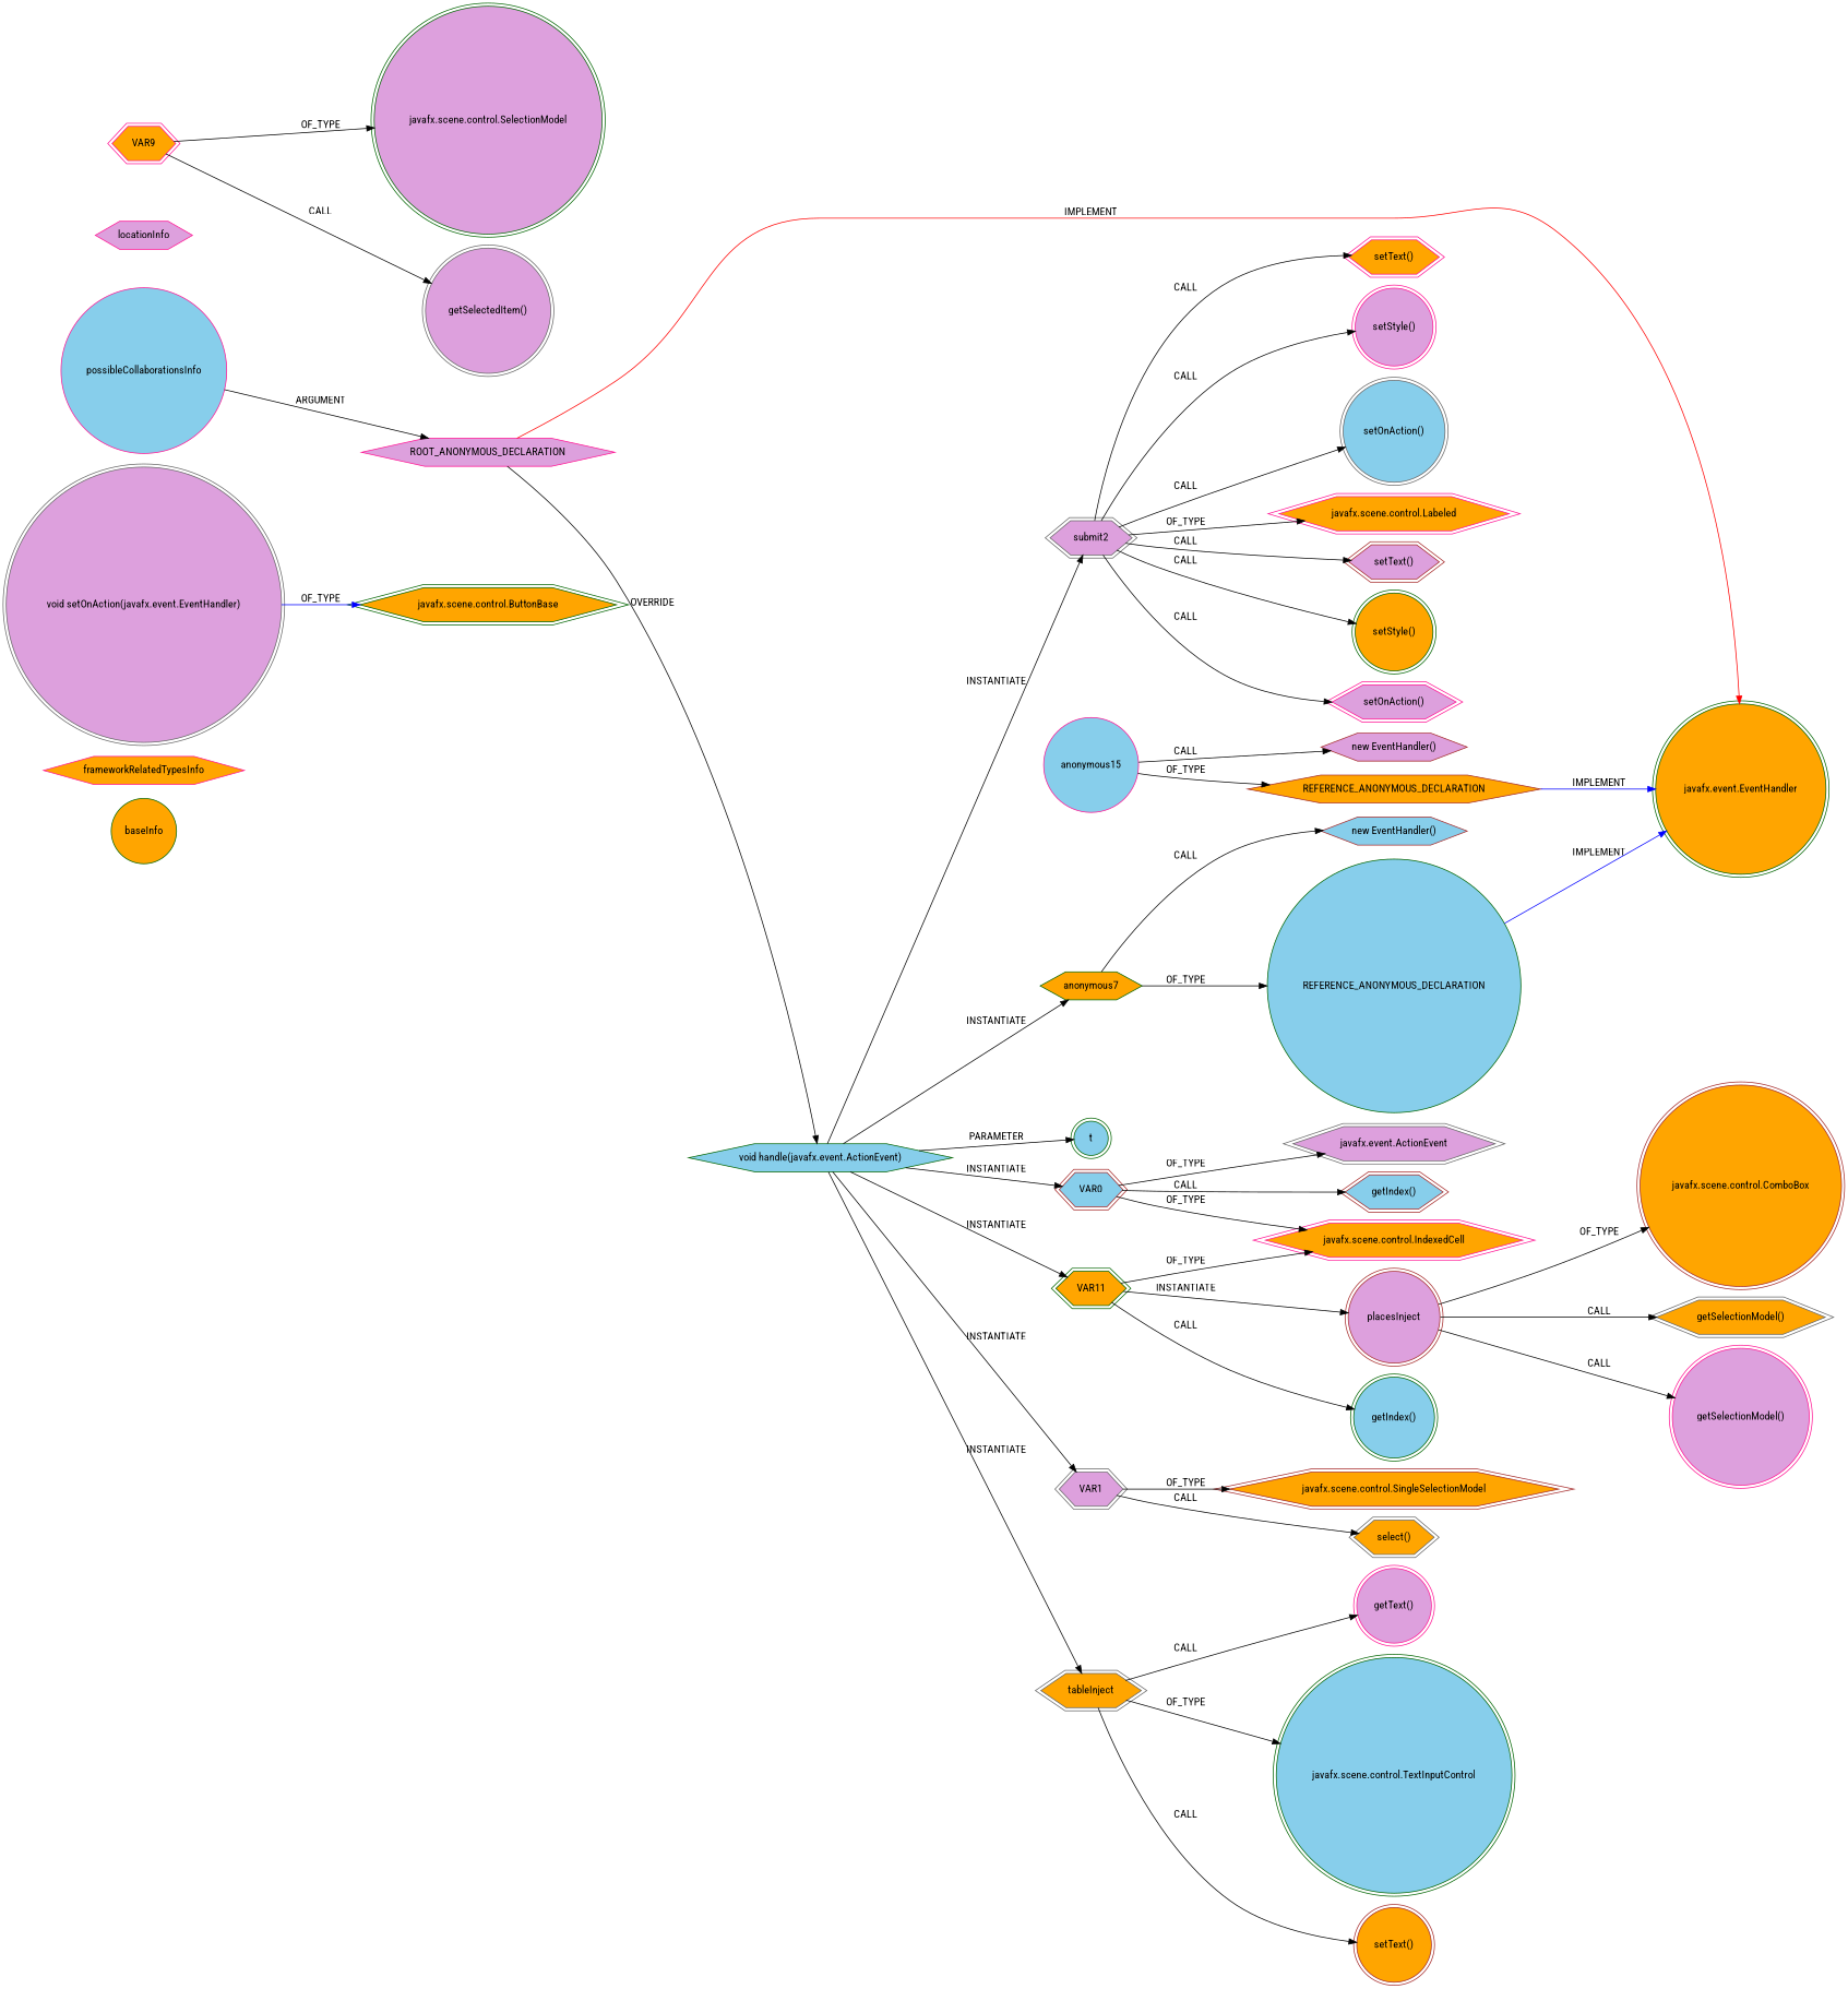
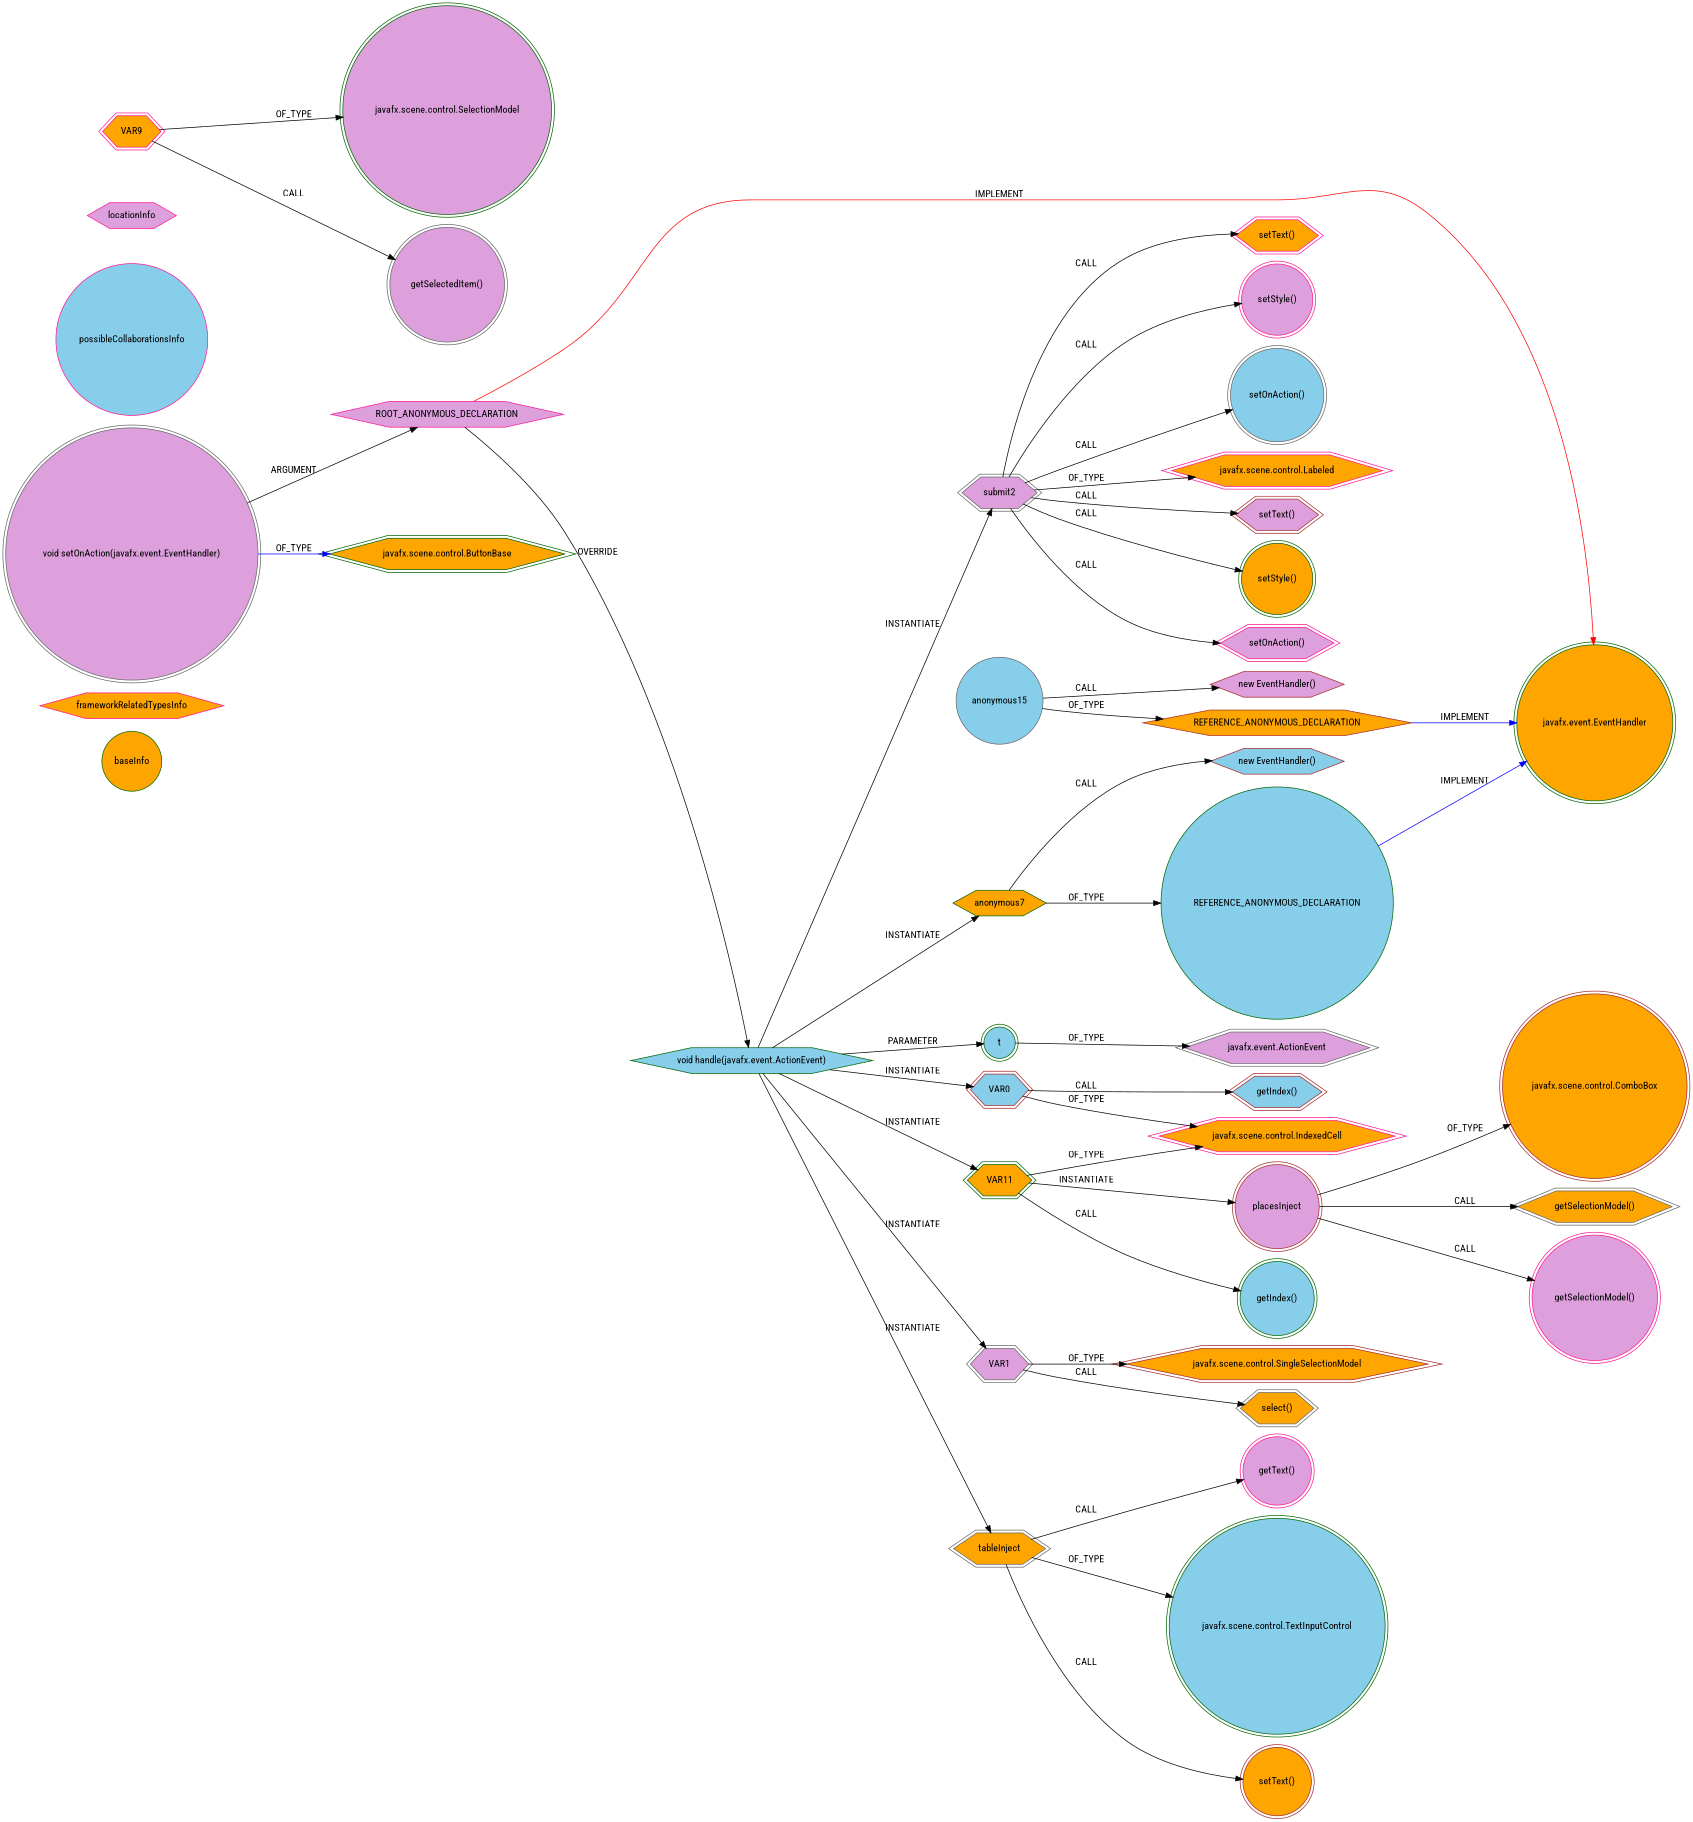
  digraph {
    fontname="Roboto Condensed"
    rankdir=LR
    node [color=deeppink fillcolor=orange fontname="Roboto Condensed" shape=hexagon style=filled isFrameworkType=true vertexType=INSIDE_CALL peripheries=2]
    edge [fontname="Roboto Condensed"]
    baseInfo [category=extension_graph color=darkgreen graphId=2193 isAnonymous=true possibleRelation=true shape=circle isFrameworkType="" vertexType="" peripheries=""]
    frameworkRelatedTypesInfo [0="javafx.event.EventHandler" isFrameworkType="" vertexType="" peripheries=""]
    possibleCollaborationsInfo [0="2193~OVERRIDING_METHOD_DECLARATION-INSTANTIATION-~javafx.event.EventHandler ~javafx.event.EventHandler ~true~true" fillcolor=skyblue shape=circle isFrameworkType="" vertexType="" peripheries=""]
    locationInfo [contextSignature="void UpdateTableCell()" filePath="/bjornbil-reservatie/reservatie-master/ReservatieKommaFinal/src/be/khleuven/bjornbillen/controller/MainController.java" fillcolor=plum graphId=2193 projectName="bjornbil-reservatie" isFrameworkType="" vertexType="" peripheries=""]
    n5 [fillcolor=plum isFrameworkType=false label=ROOT_ANONYMOUS_DECLARATION vertexType=ROOT_ANONYMOUS_DECLARATION peripheries=""]
    n6 [color=darkgreen label="javafx.event.EventHandler" shape=circle vertexType=FRAMEWORK_INTERFACE_TYPE]
    n7 [color=darkgreen fillcolor=skyblue isFrameworkType=false label="void handle(javafx.event.ActionEvent)" vertexType=OVERRIDING_METHOD_DECLARATION peripheries=""]
    n8 [color=darkgreen fillcolor=skyblue label=t shape=circle vertexType=PARAMETER_DECLARATION]
    n9 [color=brown fillcolor=skyblue label=VAR0 vertexType=VARIABLE_EXPRESION]
    n10 [color=gray40 fillcolor=plum label=VAR1 vertexType=VARIABLE_EXPRESION]
    n11 [color=gray40 label=tableInject vertexType=VARIABLE_EXPRESION]
    n12 [color=gray40 fillcolor=plum label=submit2 vertexType=VARIABLE_EXPRESION]
    n13 [color=darkgreen isFrameworkType=false label=anonymous7 vertexType=VARIABLE_EXPRESION peripheries=""]
    n14 [color=darkgreen label=VAR11 vertexType=VARIABLE_EXPRESION]
    n15 [color=gray40 fillcolor=plum label="void setOnAction(javafx.event.EventHandler)" shape=circle vertexType=OUTSIDE_CALL]
    n16 [color=darkgreen label="javafx.scene.control.ButtonBase" vertexType=FRAMEWORK_CLASS_TYPE]
    n17 [color=gray40 fillcolor=plum label="javafx.event.ActionEvent" vertexType=FRAMEWORK_CLASS_TYPE]
    n18 [label="javafx.scene.control.IndexedCell" vertexType=FRAMEWORK_CLASS_TYPE]
    n19 [color=brown fillcolor=skyblue label="getIndex()"]
    n20 [color=brown label="javafx.scene.control.SingleSelectionModel" vertexType=FRAMEWORK_CLASS_TYPE]
    n21 [color=gray40 label="select()"]
    n22 [color=brown fillcolor=plum label=placesInject shape=circle vertexType=VARIABLE_EXPRESION]
    n23 [color=brown label="javafx.scene.control.ComboBox" shape=circle vertexType=FRAMEWORK_CLASS_TYPE]
    n24 [color=gray40 label="getSelectionModel()"]
    n25 [fillcolor=plum label="getSelectionModel()" shape=circle]
    n26 [color=darkgreen fillcolor=skyblue label="javafx.scene.control.TextInputControl" shape=circle vertexType=FRAMEWORK_CLASS_TYPE]
    n27 [color=brown label="setText()" shape=circle]
    n28 [fillcolor=plum label="getText()" shape=circle]
    n29 [label="javafx.scene.control.Labeled" vertexType=FRAMEWORK_CLASS_TYPE]
    n30 [color=brown fillcolor=plum label="setText()"]
    n31 [color=darkgreen label="setStyle()" shape=circle]
    n32 [fillcolor=plum label="setOnAction()"]
    n33 [label="setText()"]
    n34 [fillcolor=plum label="setStyle()" shape=circle]
    n35 [color=gray40 fillcolor=skyblue label="setOnAction()" shape=circle]
    n36 [color=darkgreen fillcolor=skyblue isFrameworkType=false label=REFERENCE_ANONYMOUS_DECLARATION shape=circle vertexType=REFERENCE_ANONYMOUS_DECLARATION peripheries=""]
    n37 [color=brown fillcolor=skyblue isFrameworkType=false label="new EventHandler()" vertexType=CONSTRUCTOR_CALL peripheries=""]
    n38 [label=VAR9 vertexType=VARIABLE_EXPRESION]
    n39 [color=darkgreen fillcolor=plum label="javafx.scene.control.SelectionModel" shape=circle vertexType=FRAMEWORK_CLASS_TYPE]
    n40 [color=gray40 fillcolor=plum label="getSelectedItem()" shape=circle]
    n41 [color=darkgreen fillcolor=skyblue label="getIndex()" shape=circle]
-   n42 [fillcolor=skyblue isFrameworkType=false label=anonymous15 shape=circle vertexType=VARIABLE_EXPRESION peripheries=""]
+   n42 [color=gray40 fillcolor=skyblue isFrameworkType=false label=anonymous15 shape=circle vertexType=VARIABLE_EXPRESION peripheries=""]
    n43 [color=brown isFrameworkType=false label=REFERENCE_ANONYMOUS_DECLARATION vertexType=REFERENCE_ANONYMOUS_DECLARATION peripheries=""]
    n44 [color=brown fillcolor=plum isFrameworkType=false label="new EventHandler()" vertexType=CONSTRUCTOR_CALL peripheries=""]
    n5 -> n6 [color=red label=IMPLEMENT]
    n5 -> n7 [label=OVERRIDE]
    n7 -> n8 [label=PARAMETER]
    n7 -> n9 [label=INSTANTIATE]
    n7 -> n10 [label=INSTANTIATE]
    n7 -> n11 [label=INSTANTIATE]
    n7 -> n12 [label=INSTANTIATE]
    n7 -> n13 [label=INSTANTIATE]
    n7 -> n14 [label=INSTANTIATE]
-   n9 -> n17 [label=OF_TYPE]
+   n8 -> n17 [label=OF_TYPE]
    n9 -> n18 [label=OF_TYPE]
    n9 -> n19 [label=CALL]
    n10 -> n20 [label=OF_TYPE]
    n10 -> n21 [label=CALL]
    n11 -> n26 [label=OF_TYPE]
    n11 -> n27 [label=CALL]
    n11 -> n28 [label=CALL]
    n12 -> n29 [label=OF_TYPE]
    n12 -> n30 [label=CALL]
    n12 -> n31 [label=CALL]
    n12 -> n32 [label=CALL]
    n12 -> n33 [label=CALL]
    n12 -> n34 [label=CALL]
    n12 -> n35 [label=CALL]
    n13 -> n36 [label=OF_TYPE]
    n13 -> n37 [label=CALL]
    n14 -> n18 [label=OF_TYPE]
    n14 -> n22 [label=INSTANTIATE]
    n14 -> n41 [label=CALL]
-   possibleCollaborationsInfo -> n5 [label=ARGUMENT]
+   n15 -> n5 [label=ARGUMENT]
    n15 -> n16 [color=blue label=OF_TYPE]
    n22 -> n23 [label=OF_TYPE]
    n22 -> n24 [label=CALL]
    n22 -> n25 [label=CALL]
    n36 -> n6 [color=blue label=IMPLEMENT]
    n38 -> n39 [label=OF_TYPE]
    n38 -> n40 [label=CALL]
    n42 -> n43 [label=OF_TYPE]
    n42 -> n44 [label=CALL]
    n43 -> n6 [color=blue label=IMPLEMENT]
  }
